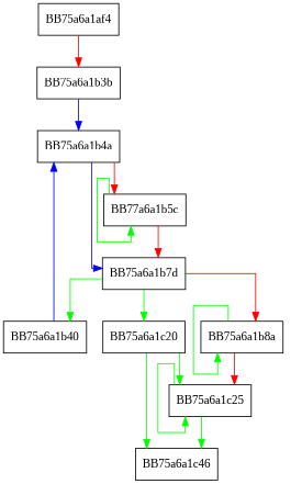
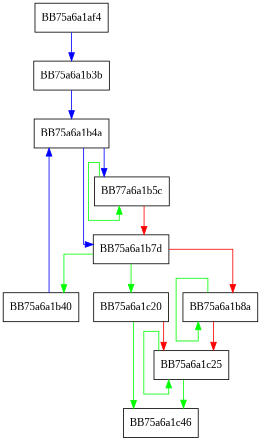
  digraph {
    fontname="Liberation Serif"
    splines=ortho
    node [fontname="Liberation Serif" shape=box]
    edge [color=green fontname="Liberation Serif"]
    BB75a6a1af4
    BB75a6a1b3b
    BB75a6a1b40
    BB75a6a1b4a
    BB75a6a1b7d
    n6 [label=BB77a6a1b5c]
    BB75a6a1c20
    BB75a6a1b8a
    BB75a6a1c46
    BB75a6a1c25
-   BB75a6a1af4 -> BB75a6a1b3b [color=red]
+   BB75a6a1af4 -> BB75a6a1b3b [color=blue]
    BB75a6a1b3b -> BB75a6a1b4a [color=blue]
    BB75a6a1b40 -> BB75a6a1b4a [color=blue]
    BB75a6a1b4a -> BB75a6a1b7d [color=blue]
-   BB75a6a1b4a -> n6 [color=red]
+   BB75a6a1b4a -> n6 [color=blue]
    BB75a6a1b7d -> BB75a6a1b40
    BB75a6a1b7d -> BB75a6a1c20
    BB75a6a1b7d -> BB75a6a1b8a [color=red]
    n6 -> BB75a6a1b7d [color=red]
    n6 -> n6
    BB75a6a1c20 -> BB75a6a1c46
-   BB75a6a1c20 -> BB75a6a1c25
+   BB75a6a1c20 -> BB75a6a1c25 [color=red]
    BB75a6a1b8a -> BB75a6a1b8a
    BB75a6a1b8a -> BB75a6a1c25 [color=red]
    BB75a6a1c25 -> BB75a6a1c46
    BB75a6a1c25 -> BB75a6a1c25
  }
